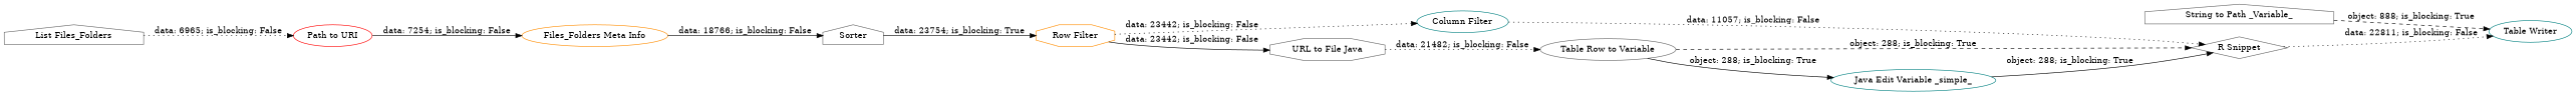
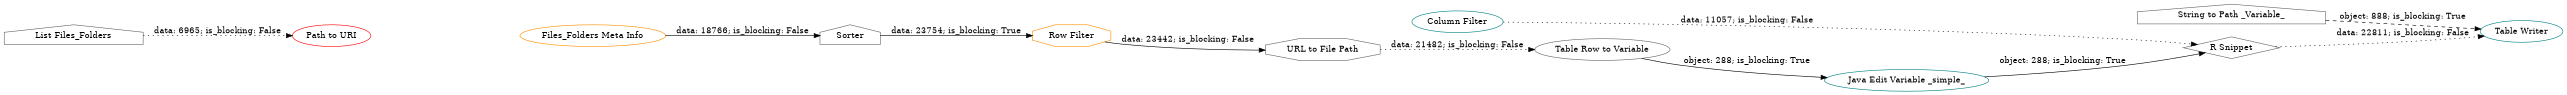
  digraph {
    rankdir=LR
    node [color=gray40 shape=ellipse]
    edge [style=solid]
    n1 [color=darkorange label="Files_Folders Meta Info"]
    n2 [label=Sorter shape=house]
    n3 [color=darkorange label="Row Filter" shape=octagon]
    n4 [color=teal label="Column Filter"]
    n5 [label="R Snippet" shape=diamond]
    n6 [color=teal label="Table Writer"]
-   n7 [label="URL to File Java" shape=octagon]
+   n7 [label="URL to File Path" shape=octagon]
    n8 [label="Table Row to Variable"]
    n9 [color=teal label="Java Edit Variable _simple_"]
    n10 [label="String to Path _Variable_" shape=house]
    n11 [label="List Files_Folders" shape=house]
    n12 [color=red label="Path to URI"]
    n1 -> n2 [label="data: 18766; is_blocking: False"]
    n2 -> n3 [label="data: 23754; is_blocking: True"]
-   n3 -> n4 [label="data: 23442; is_blocking: False" style=dotted]
    n3 -> n7 [label="data: 23442; is_blocking: False"]
    n4 -> n5 [label="data: 11057; is_blocking: False" style=dotted]
    n5 -> n6 [label="data: 22811; is_blocking: False" style=dotted]
    n7 -> n8 [label="data: 21482; is_blocking: False" style=dotted]
-   n8 -> n5 [label="object: 288; is_blocking: True" style=dashed]
    n8 -> n9 [label="object: 288; is_blocking: True"]
    n9 -> n5 [label="object: 288; is_blocking: True"]
    n10 -> n6 [label="object: 888; is_blocking: True" style=dashed]
    n11 -> n12 [label="data: 6965; is_blocking: False" style=dotted]
-   n12 -> n1 [label="data: 7254; is_blocking: False"]
  }
